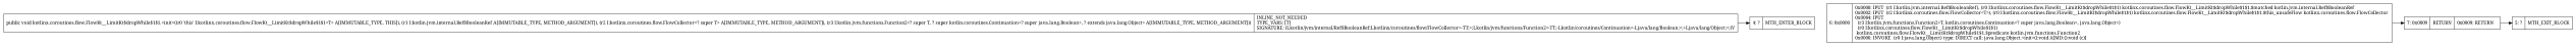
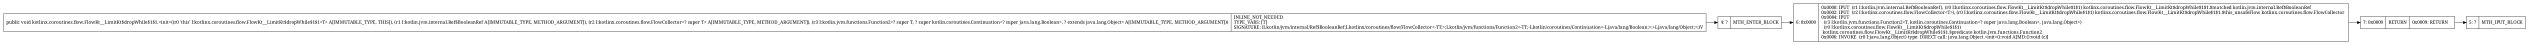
  digraph {
    fontname="Noto Serif"
    rankdir=LR
    node [fontname="Noto Serif" shape=record]
    edge [fontname="Noto Serif"]
    n1 [label="{4\:\ ?|MTH_ENTER_BLOCK\l}"]
    n2 [label="{6\:\ 0x0000|0x0000: IPUT  (r1 I:kotlin.jvm.internal.Ref$BooleanRef), (r0 I:kotlinx.coroutines.flow.FlowKt__LimitKt$dropWhile$1$1) kotlinx.coroutines.flow.FlowKt__LimitKt$dropWhile$1$1.$matched kotlin.jvm.internal.Ref$BooleanRef \l0x0002: IPUT  (r2 I:kotlinx.coroutines.flow.FlowCollector\<T\>), (r0 I:kotlinx.coroutines.flow.FlowKt__LimitKt$dropWhile$1$1) kotlinx.coroutines.flow.FlowKt__LimitKt$dropWhile$1$1.$this_unsafeFlow kotlinx.coroutines.flow.FlowCollector \l0x0084: IPUT  \l  (r3 I:kotlin.jvm.functions.Function2\<T, kotlin.coroutines.Continuation\<? super java.lang.Boolean\>, java.lang.Object\>)\l  (r0 I:kotlinx.coroutines.flow.FlowKt__LimitKt$dropWhile$1$1)\l kotlinx.coroutines.flow.FlowKt__LimitKt$dropWhile$1$1.$predicate kotlin.jvm.functions.Function2 \l0x0006: INVOKE  (r0 I:java.lang.Object) type: DIRECT call: java.lang.Object.\<init\>():void A[MD:():void (c)]\l}"]
    n3 [label="{7\:\ 0x0009|RETURN\l|0x0009: RETURN   \l}"]
-   n4 [label="{5\:\ ?|MTH_EXIT_BLOCK\l}"]
+   n4 [label="{5\:\ ?|MTH_IPUT_BLOCK\l}"]
    n5 [label="{public void kotlinx.coroutines.flow.FlowKt__LimitKt$dropWhile$1$1.\<init\>((r0 'this' I:kotlinx.coroutines.flow.FlowKt__LimitKt$dropWhile$1$1\<T\> A[IMMUTABLE_TYPE, THIS]), (r1 I:kotlin.jvm.internal.Ref$BooleanRef A[IMMUTABLE_TYPE, METHOD_ARGUMENT]), (r2 I:kotlinx.coroutines.flow.FlowCollector\<? super T\> A[IMMUTABLE_TYPE, METHOD_ARGUMENT]), (r3 I:kotlin.jvm.functions.Function2\<? super T, ? super kotlin.coroutines.Continuation\<? super java.lang.Boolean\>, ? extends java.lang.Object\> A[IMMUTABLE_TYPE, METHOD_ARGUMENT]))  | INLINE_NOT_NEEDED\lTYPE_VARS: [T]\lSIGNATURE: (Lkotlin\/jvm\/internal\/Ref$BooleanRef;Lkotlinx\/coroutines\/flow\/FlowCollector\<\-TT;\>;Lkotlin\/jvm\/functions\/Function2\<\-TT;\-Lkotlin\/coroutines\/Continuation\<\-Ljava\/lang\/Boolean;\>;+Ljava\/lang\/Object;\>;)V\l}"]
+   n1 -> n2
    n2 -> n3
    n3 -> n4
    n5 -> n1
  }
